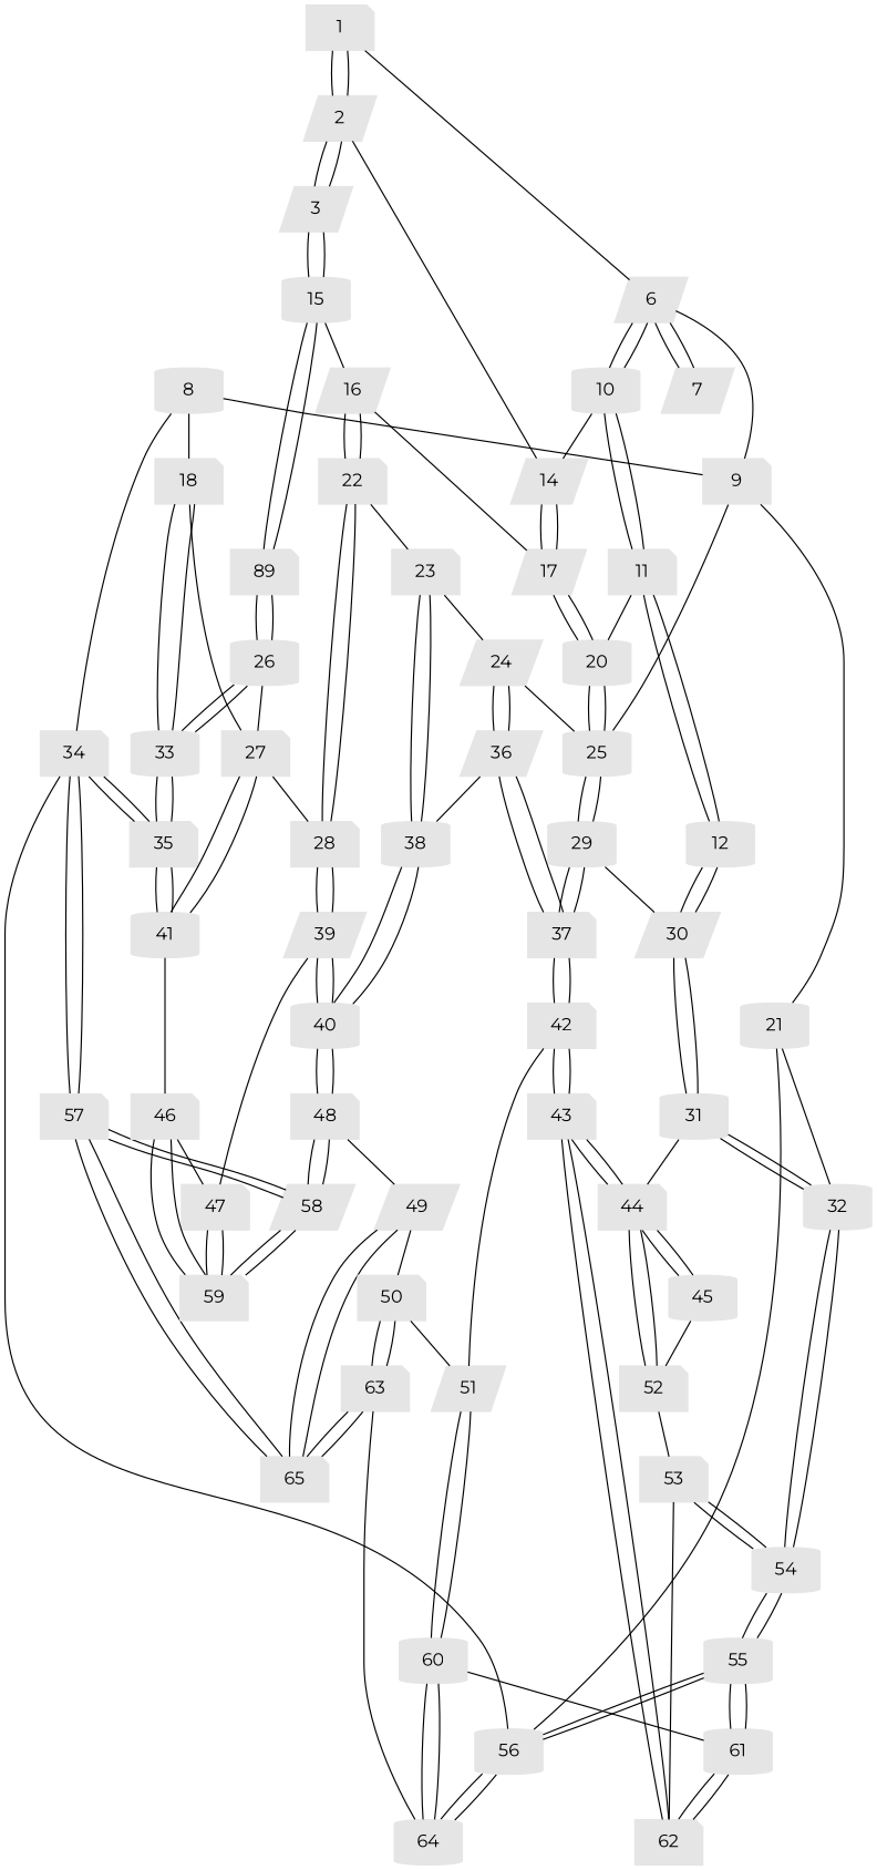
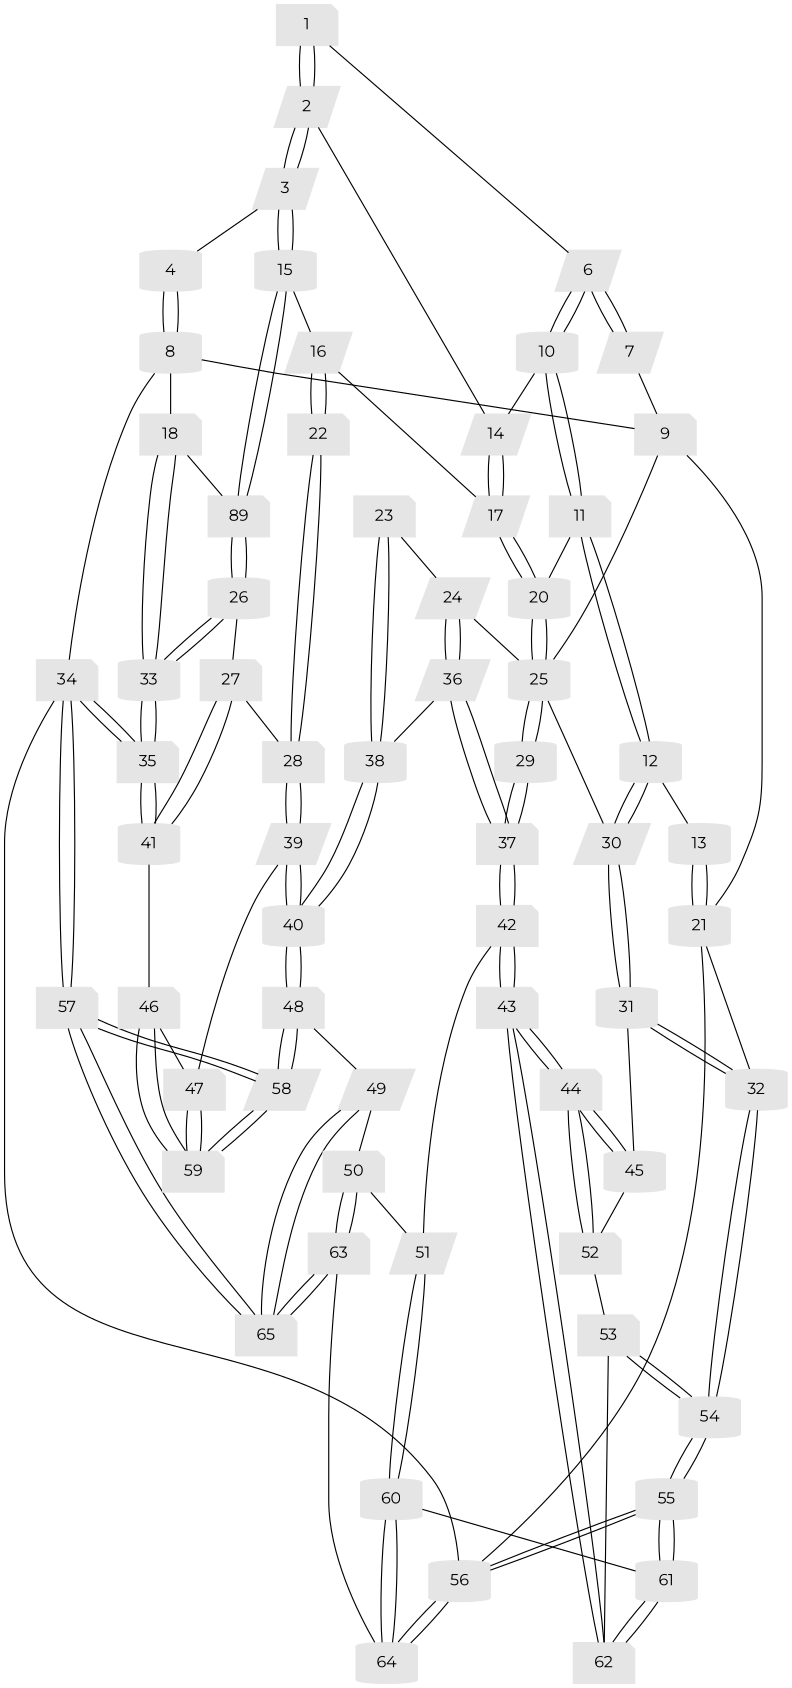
  graph {
    fontname=Montserrat
    node [color=gray90 fontname=Montserrat shape=note style=filled]
    edge [fontname=Montserrat]
    2 [shape=parallelogram]
    1
    6 [shape=parallelogram]
    3 [shape=parallelogram]
    14 [shape=parallelogram]
    7 [shape=parallelogram]
    10 [shape=cylinder]
+   4 [shape=cylinder]
    15 [shape=cylinder]
    17 [shape=parallelogram]
    8 [shape=cylinder]
    16 [shape=parallelogram]
    n13 [label=89]
    9
    18
    34
    11
    21 [shape=cylinder]
    25 [shape=cylinder]
    33 [shape=cylinder]
    56 [shape=cylinder]
    35
    57
+   13 [shape=cylinder]
    32 [shape=cylinder]
    12 [shape=cylinder]
    20 [shape=cylinder]
    30 [shape=parallelogram]
    31 [shape=cylinder]
    22
    26 [shape=cylinder]
    23
    28
    27
    29 [shape=cylinder]
    54 [shape=cylinder]
    64 [shape=cylinder]
    24 [shape=parallelogram]
    38 [shape=cylinder]
    39 [shape=parallelogram]
    36 [shape=parallelogram]
    40 [shape=cylinder]
    37
    41 [shape=cylinder]
    46
    47
    42
    45 [shape=cylinder]
    52
    55 [shape=cylinder]
    58 [shape=parallelogram]
    65
    43
    51 [shape=parallelogram]
    48
    59
    49 [shape=parallelogram]
    44
    62
    60 [shape=cylinder]
    53
    50
    63
    61 [shape=cylinder]
    2 -- 3
    2 -- 3
    2 -- 14
    1 -- 2
    1 -- 2
    1 -- 6
    6 -- 7
    6 -- 7
    6 -- 10
    6 -- 10
+   3 -- 4
    3 -- 15
    3 -- 15
    14 -- 17
    14 -- 17
-   6 -- 9
+   7 -- 9
    10 -- 14
    10 -- 11
    10 -- 11
+   4 -- 8
+   4 -- 8
    15 -- 16
    15 -- n13
    15 -- n13
    17 -- 20
    17 -- 20
    8 -- 9
    8 -- 18
    8 -- 34
    16 -- 17
    16 -- 22
    16 -- 22
    n13 -- 26
    n13 -- 26
    9 -- 21
    9 -- 25
-   18 -- 27
+   18 -- n13
    18 -- 33
    18 -- 33
    34 -- 56
    34 -- 35
    34 -- 35
    34 -- 57
    34 -- 57
    11 -- 12
    11 -- 12
    11 -- 20
    21 -- 56
    21 -- 32
    25 -- 29
    25 -- 29
    33 -- 35
    33 -- 35
    56 -- 64
    56 -- 64
    35 -- 41
    35 -- 41
    57 -- 58
    57 -- 58
    57 -- 65
    57 -- 65
+   13 -- 21
+   13 -- 21
    32 -- 54
    32 -- 54
+   12 -- 13
    12 -- 30
    12 -- 30
    20 -- 25
    20 -- 25
    30 -- 31
    30 -- 31
    31 -- 32
    31 -- 32
-   31 -- 44
-   22 -- 23
+   31 -- 45
    22 -- 28
    22 -- 28
    26 -- 33
    26 -- 33
    26 -- 27
    23 -- 24
    23 -- 38
    23 -- 38
    28 -- 39
    28 -- 39
    27 -- 28
    27 -- 41
    27 -- 41
-   29 -- 30
+   25 -- 30
    29 -- 37
    29 -- 37
    54 -- 55
    54 -- 55
    24 -- 25
    24 -- 36
    24 -- 36
    38 -- 40
    38 -- 40
    39 -- 40
    39 -- 40
    39 -- 47
    36 -- 38
    36 -- 37
    36 -- 37
    40 -- 48
    40 -- 48
    37 -- 42
    37 -- 42
    41 -- 46
    46 -- 47
    46 -- 59
    46 -- 59
    47 -- 59
    47 -- 59
    42 -- 43
    42 -- 43
    42 -- 51
    45 -- 52
    52 -- 53
    55 -- 56
    55 -- 56
    55 -- 61
    55 -- 61
    58 -- 59
    58 -- 59
    43 -- 44
    43 -- 44
    43 -- 62
    43 -- 62
    51 -- 60
    51 -- 60
    48 -- 58
    48 -- 58
    48 -- 49
    49 -- 65
    49 -- 65
    49 -- 50
    44 -- 45
    44 -- 45
    44 -- 52
    44 -- 52
    60 -- 64
    60 -- 64
    60 -- 61
    53 -- 54
    53 -- 54
    53 -- 62
    50 -- 51
    50 -- 63
    50 -- 63
    63 -- 64
    63 -- 65
    63 -- 65
    61 -- 62
    61 -- 62
  }
